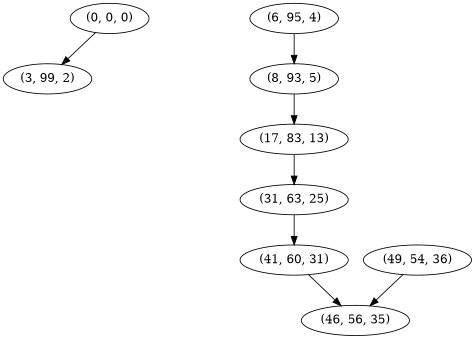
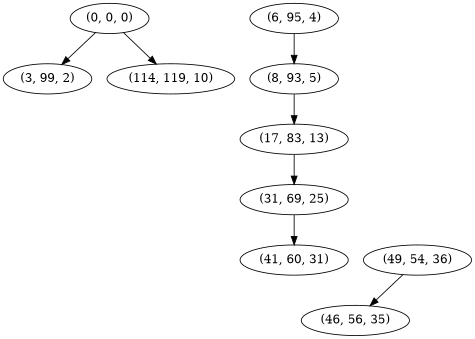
  digraph {
    "(0, 0, 0)"
    "(3, 99, 2)"
+   "(114, 119, 10)"
    "(6, 95, 4)"
    "(8, 93, 5)"
    "(17, 83, 13)"
-   "(31, 69, 25)" [label="(31, 63, 25)"]
+   "(31, 69, 25)"
    "(41, 60, 31)"
    "(46, 56, 35)"
    "(49, 54, 36)"
    "(0, 0, 0)" -> "(3, 99, 2)"
+   "(0, 0, 0)" -> "(114, 119, 10)"
    "(6, 95, 4)" -> "(8, 93, 5)"
    "(8, 93, 5)" -> "(17, 83, 13)"
    "(17, 83, 13)" -> "(31, 69, 25)"
    "(31, 69, 25)" -> "(41, 60, 31)"
-   "(41, 60, 31)" -> "(46, 56, 35)"
    "(49, 54, 36)" -> "(46, 56, 35)"
  }
